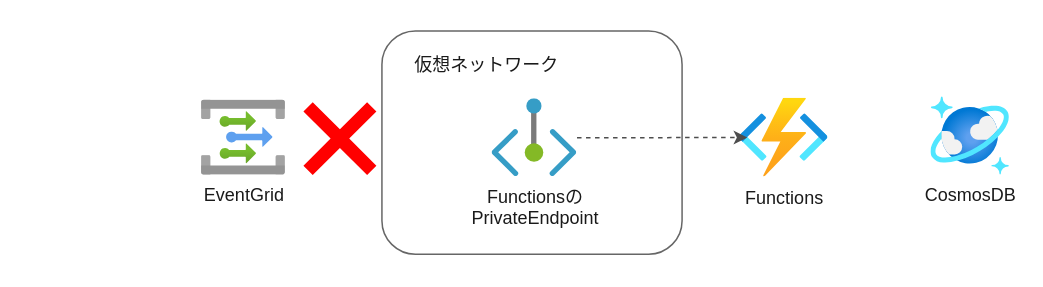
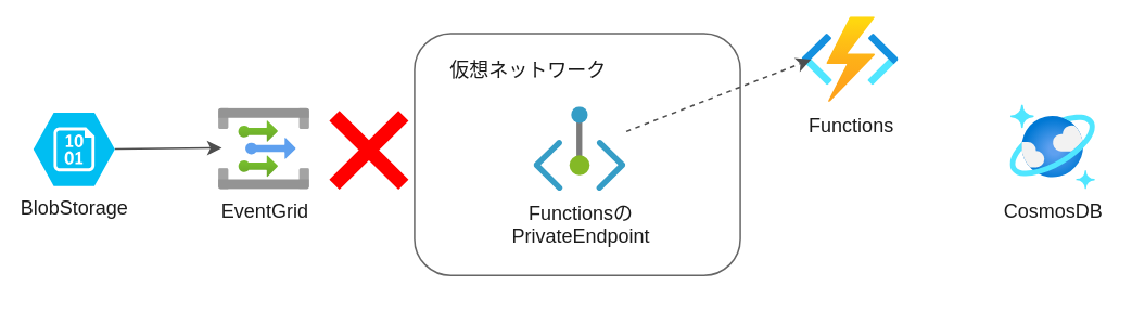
  <mxCell id="0" />
  <mxCell id="1" parent="0" />
+ <mxCell id="2" style="edgeStyle=none;html=1;entryX=0.031;entryY=0.481;entryDx=0;entryDy=0;entryPerimeter=0;fontColor=#1A1A1A;strokeColor=#4D4D4D;" parent="1" source="3" target="4" edge="1"><mxGeometry relative="1" as="geometry"><Array as="points" /></mxGeometry></mxCell>
+ <mxCell id="3" value="BlobStorage" style="verticalLabelPosition=bottom;html=1;verticalAlign=top;align=center;strokeColor=none;fillColor=#00BEF2;shape=mxgraph.azure.storage_blob;fontColor=#1A1A1A;" parent="1" vertex="1"><mxGeometry x="20" y="68.75" width="50" height="45" as="geometry" /></mxCell>
  <mxCell id="4" value="EventGrid" style="aspect=fixed;html=1;points=[];align=center;image;fontSize=12;image=img/lib/azure2/integration/Event_Grid_Topics.svg;fontColor=#1A1A1A;labelBackgroundColor=none;" parent="1" vertex="1"><mxGeometry x="134" y="66.25" width="55.83" height="50" as="geometry" /></mxCell>
  <mxCell id="5" value="" style="rounded=1;whiteSpace=wrap;html=1;labelBackgroundColor=none;fontColor=#1A1A1A;fillColor=none;strokeColor=#666666;align=left;" parent="1" vertex="1"><mxGeometry x="254" y="20" width="200" height="148.75" as="geometry" /></mxCell>
- <mxCell id="6" value="Functions" style="aspect=fixed;html=1;points=[];align=center;image;fontSize=12;image=img/lib/azure2/compute/Function_Apps.svg;labelBackgroundColor=none;fontColor=#1A1A1A;" parent="1" vertex="1"><mxGeometry x="492" y="65" width="59.5" height="52.5" as="geometry" /></mxCell>
+ <mxCell id="6" value="Functions" style="aspect=fixed;html=1;points=[];align=center;image;fontSize=12;image=img/lib/azure2/compute/Function_Apps.svg;labelBackgroundColor=none;fontColor=#1A1A1A;" parent="1" vertex="1"><mxGeometry x="492" y="10" width="59.5" height="52.5" as="geometry" /></mxCell>
  <mxCell id="7" value="&lt;span style=&quot;color: rgb(26, 26, 26); font-family: Helvetica; font-size: 12px; font-style: normal; font-variant-ligatures: normal; font-variant-caps: normal; font-weight: 400; letter-spacing: normal; orphans: 2; text-align: left; text-indent: 0px; text-transform: none; widows: 2; word-spacing: 0px; -webkit-text-stroke-width: 0px; text-decoration-thickness: initial; text-decoration-style: initial; text-decoration-color: initial; float: none; display: inline !important;&quot;&gt;仮想ネットワーク&lt;/span&gt;" style="text;whiteSpace=wrap;html=1;fontColor=#1A1A1A;fillColor=none;labelBackgroundColor=none;" parent="1" vertex="1"><mxGeometry x="274" y="28.75" width="110" height="22.5" as="geometry" /></mxCell>
  <mxCell id="8" style="edgeStyle=none;html=1;entryX=0.091;entryY=0.495;entryDx=0;entryDy=0;entryPerimeter=0;strokeColor=#4D4D4D;fontColor=#1A1A1A;dashed=1;" parent="1" source="9" target="6" edge="1"><mxGeometry relative="1" as="geometry" /></mxCell>
  <mxCell id="9" value="Functionsの&lt;br&gt;PrivateEndpoint" style="aspect=fixed;html=1;points=[];align=center;image;fontSize=12;image=img/lib/azure2/networking/Private_Endpoint.svg;labelBackgroundColor=none;strokeColor=#666666;fontColor=#1A1A1A;fillColor=none;" parent="1" vertex="1"><mxGeometry x="327.55" y="65.38" width="56.45" height="51.75" as="geometry" /></mxCell>
  <mxCell id="10" value="" style="shape=cross;whiteSpace=wrap;html=1;labelBackgroundColor=none;strokeColor=none;fontColor=#1A1A1A;fillColor=#FF0000;size=0.146;rotation=-45;shadow=0;" parent="1" vertex="1"><mxGeometry x="196" y="61.75" width="60" height="60" as="geometry" /></mxCell>
  <mxCell id="11" value="CosmosDB" style="aspect=fixed;html=1;points=[];align=center;image;fontSize=12;image=img/lib/azure2/databases/Azure_Cosmos_DB.svg;shadow=0;labelBackgroundColor=none;sketch=0;strokeColor=#666666;fontColor=#1A1A1A;fillColor=#FF0000;" parent="1" vertex="1"><mxGeometry x="620" y="64" width="52.25" height="52.25" as="geometry" /></mxCell>
